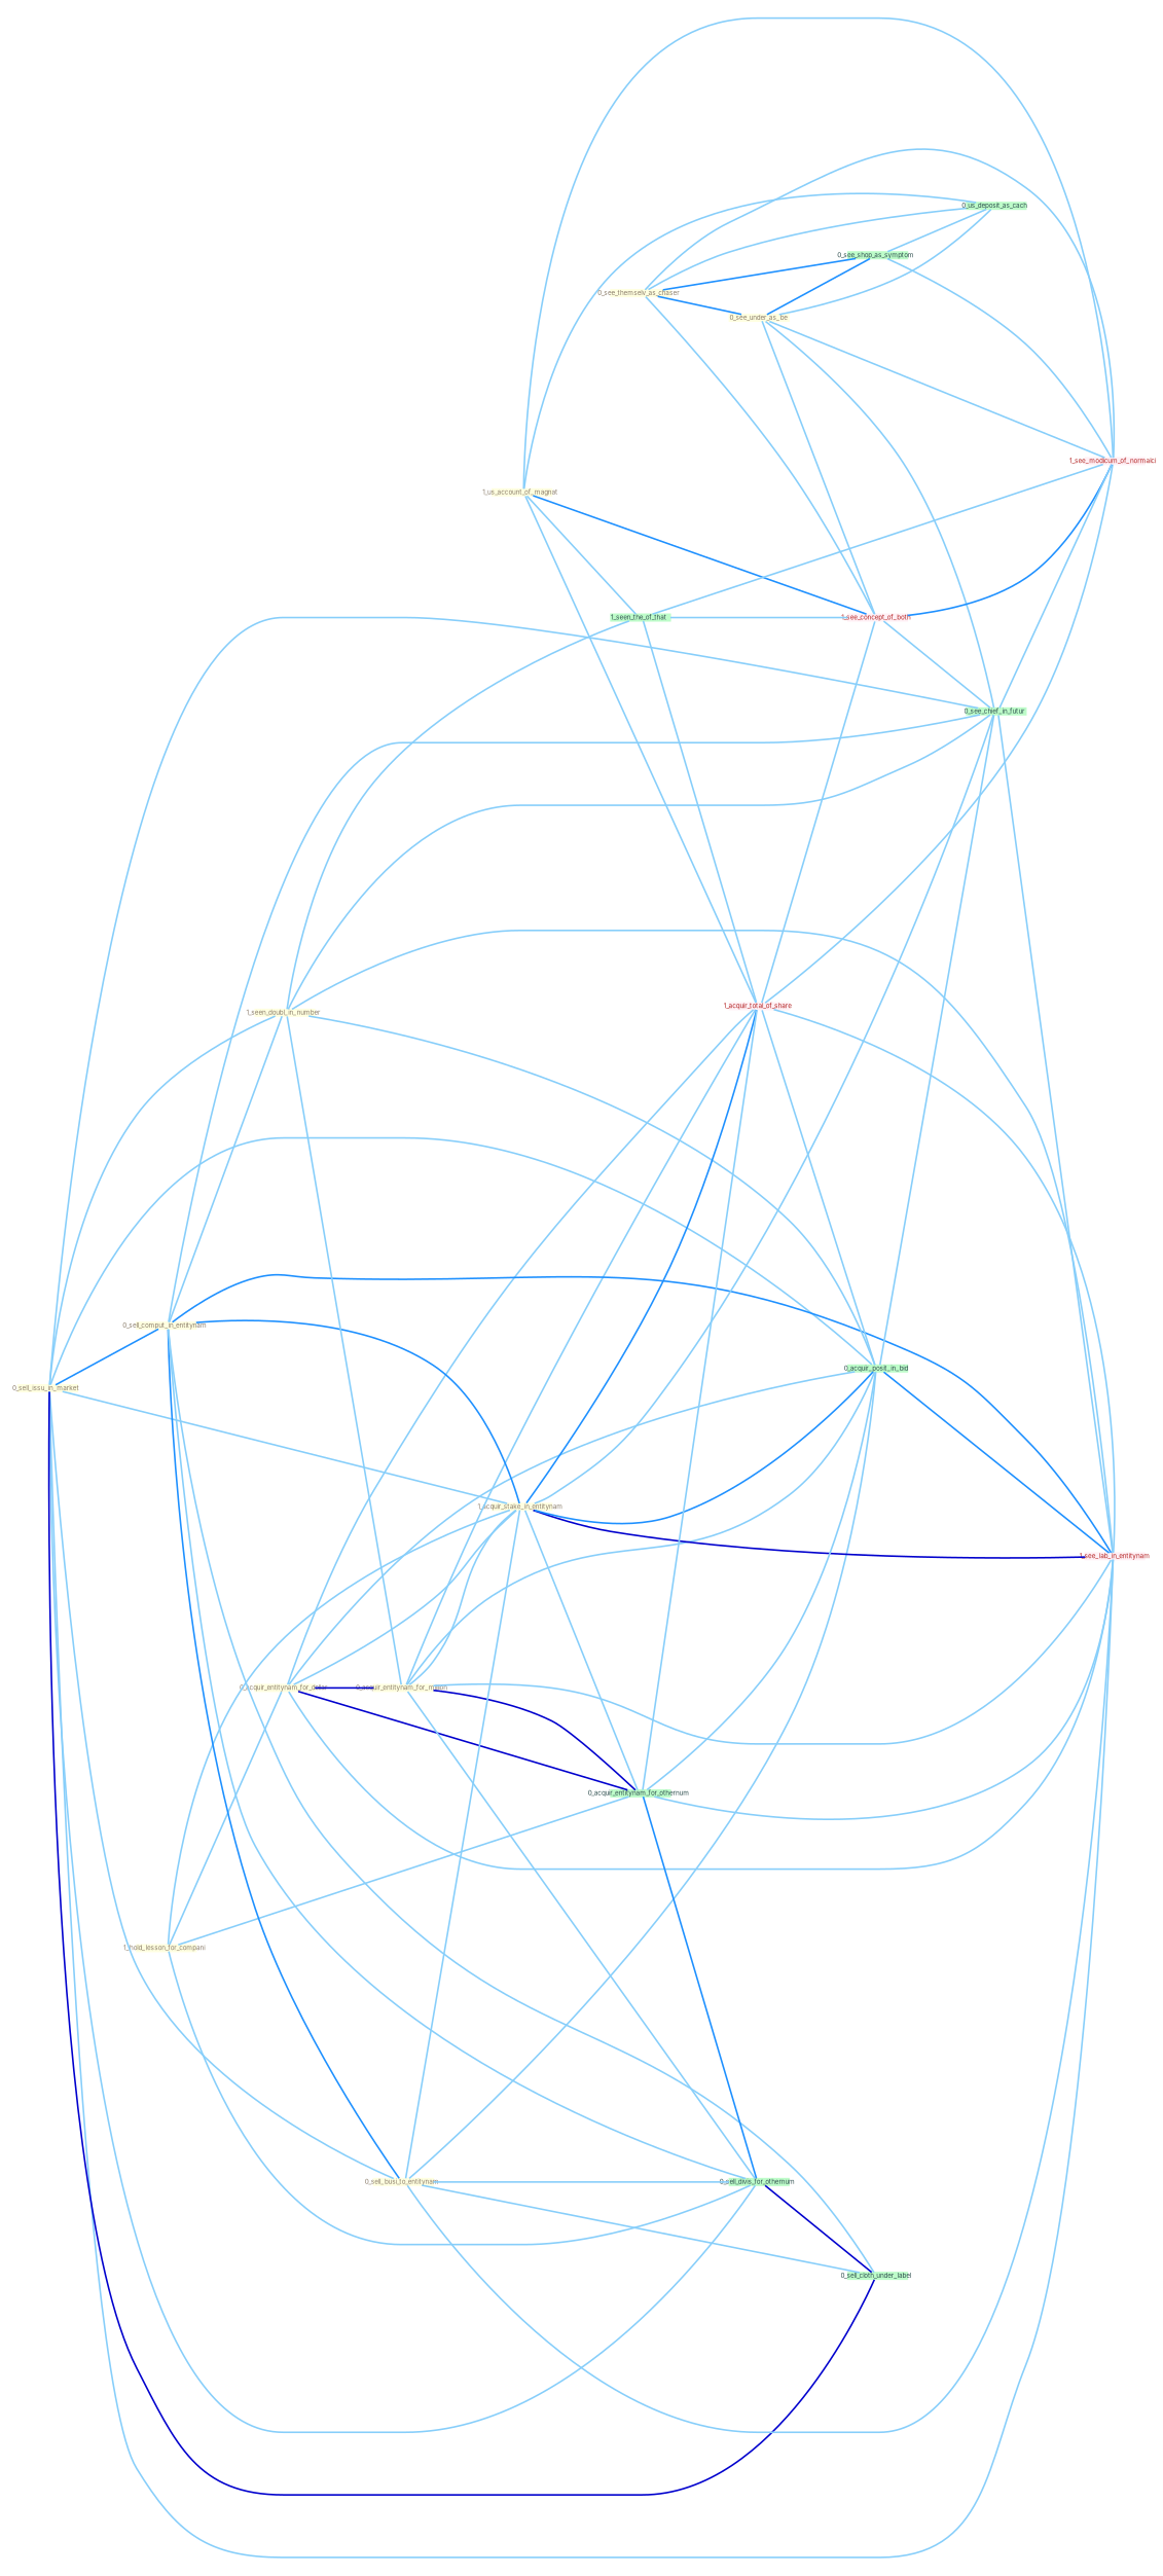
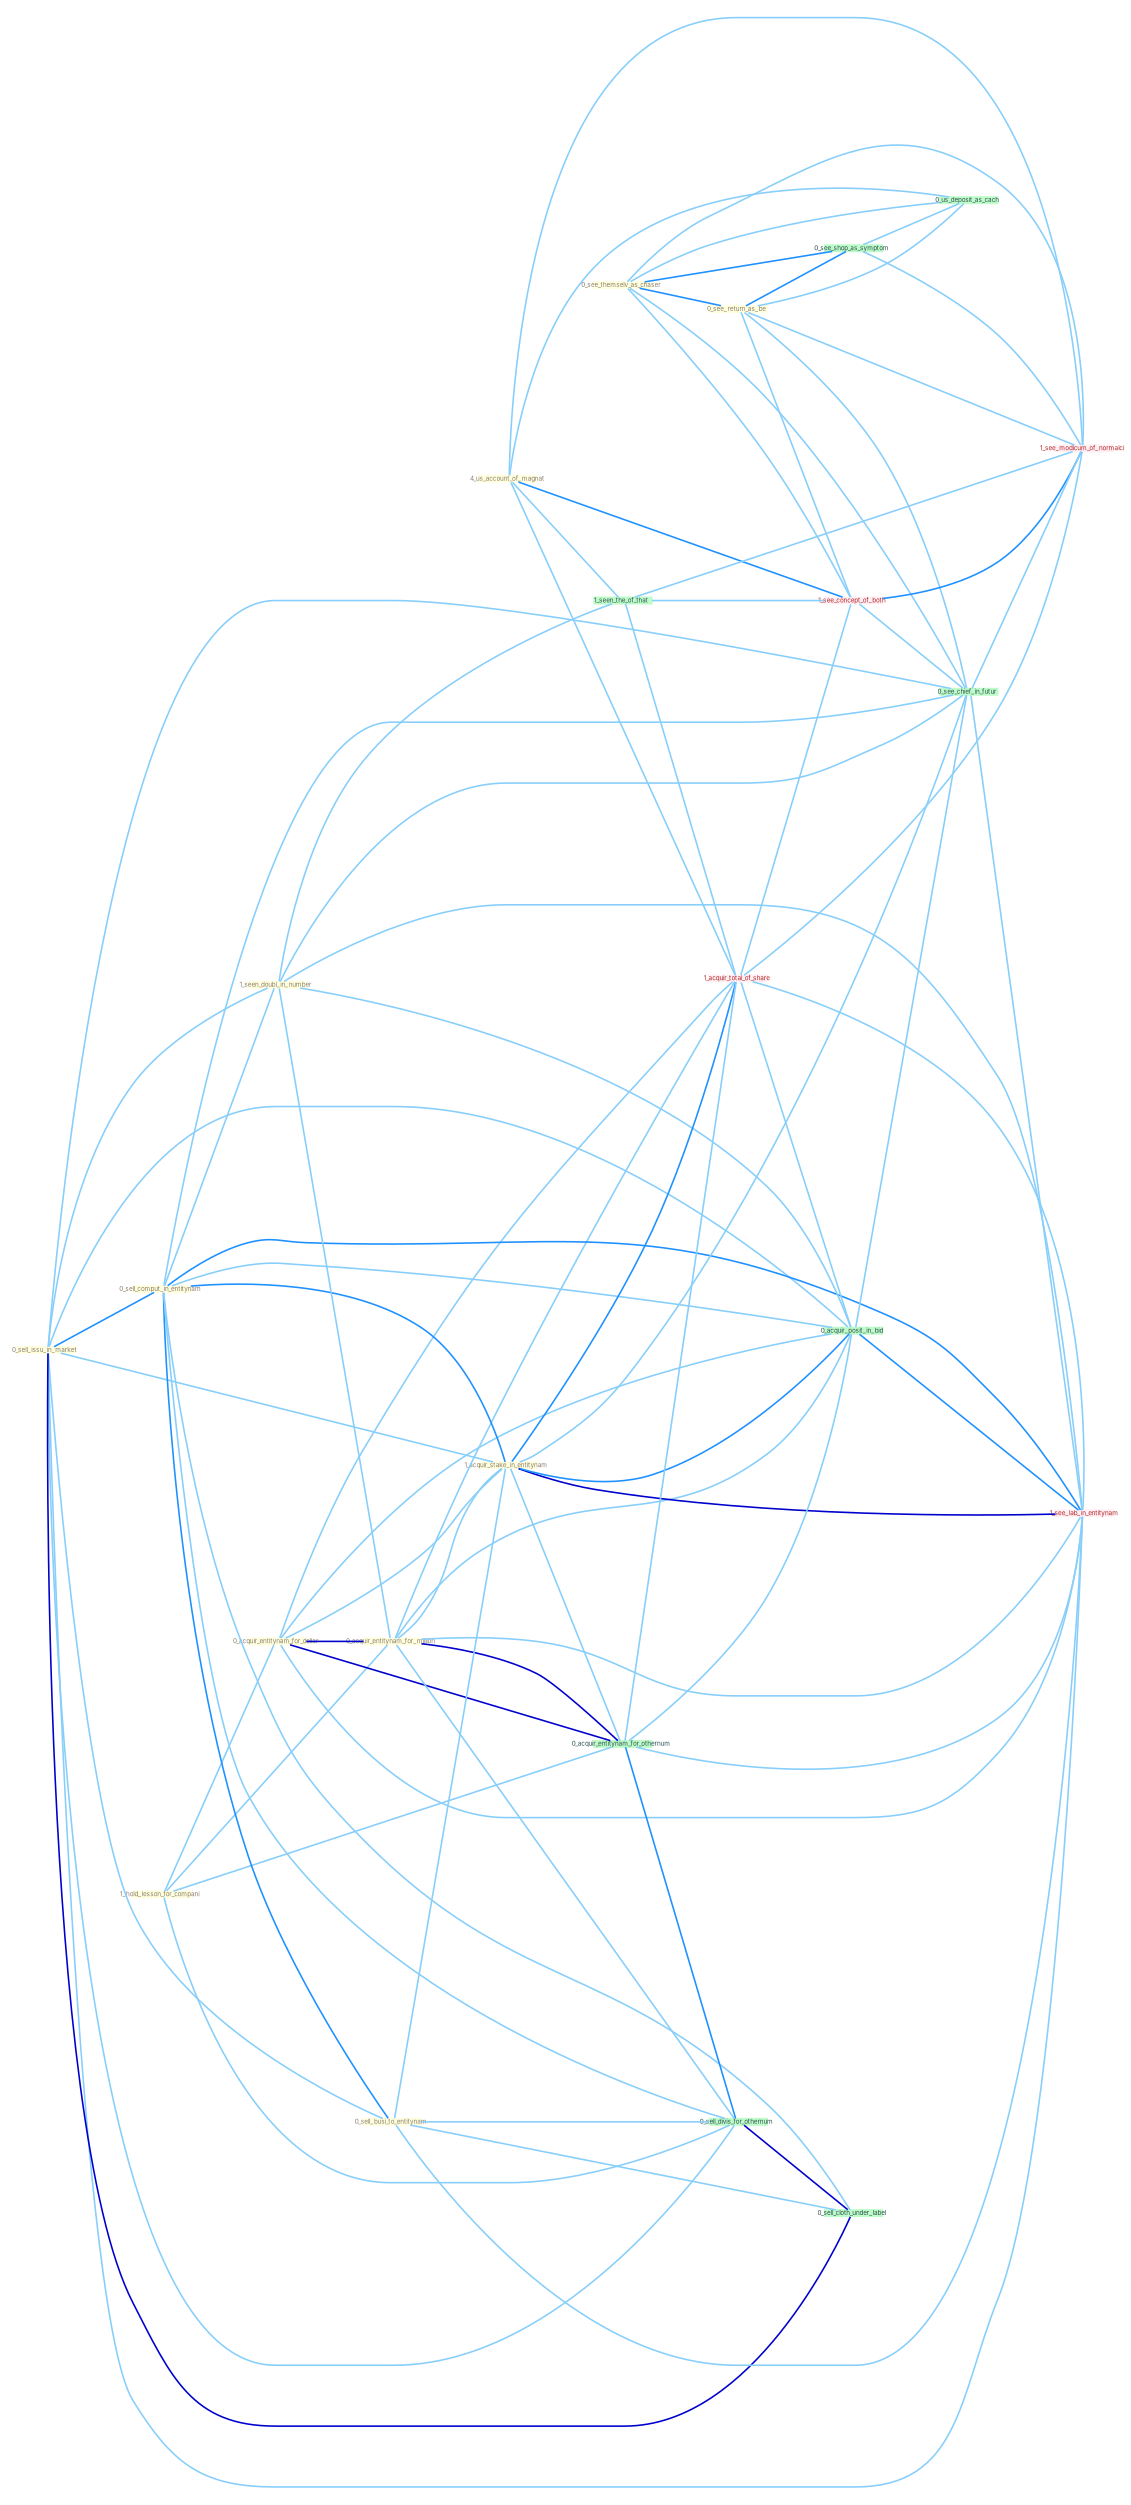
  graph {
    fontname=Inter
    rankdir=LR
    node [color="#ffffe0" fixedsize=true fontcolor="#8b7d6b" fontname=Inter fontsize=4 shape=polygon style=filled]
    edge [color="#87cefa" fontname=Inter w=1]
    "1_hold_lesson_for_compani " [height=.06 width=.5]
-   "1_us_account_of_magnat " [height=.06 width=.5]
+   "1_us_account_of_magnat " [height=.06 width=.5 label="4_us_account_of_magnat"]
    "0_see_themselv_as_chaser " [height=.06 width=.5]
    "0_acquir_entitynam_for_dollar " [height=.06 width=.5]
    "0_acquir_entitynam_for_million " [height=.06 width=.5]
    "0_sell_issu_in_market " [height=.06 width=.5]
    "0_sell_comput_in_entitynam " [height=.06 width=.5]
    "1_seen_doubl_in_number " [height=.06 width=.5]
-   "0_see_return_as_be " [height=.06 width=.5 label="0_see_under_as_be"]
+   "0_see_return_as_be " [height=.06 width=.5]
    "0_sell_busi_to_entitynam " [height=.06 width=.5]
    "1_acquir_stake_in_entitynam " [height=.06 width=.5]
    "1_acquir_total_of_share " [color="#fff0f5" fontcolor="#b22222" height=.06 width=.5]
    "1_see_concept_of_both " [color="#fff0f5" fontcolor="#b22222" height=.06 width=.5]
    n14 [color="#fff0f5" fontcolor="#b22222" height=.06 label="1_see_lab_in_entitynam" width=.5]
    "1_see_modicum_of_normalci " [color="#fff0f5" fontcolor="#b22222" height=.06 width=.5]
    "0_acquir_entitynam_for_othernum " [color="#BDFCC9" fontcolor="#2f4f4f" height=.06 width=.5]
    "0_sell_divis_for_othernum " [color="#BDFCC9" fontcolor="#2f4f4f" height=.06 width=.5]
    "1_seen_the_of_that " [color="#BDFCC9" fontcolor="#2f4f4f" height=.06 width=.5]
    "0_us_deposit_as_cach " [color="#BDFCC9" fontcolor="#2f4f4f" height=.06 width=.5]
    "0_see_chief_in_futur " [color="#BDFCC9" fontcolor="#2f4f4f" height=.06 width=.5]
    "0_see_shop_as_symptom " [color="#BDFCC9" fontcolor="#2f4f4f" height=.06 width=.5]
    "0_acquir_posit_in_bid " [color="#BDFCC9" fontcolor="#2f4f4f" height=.06 width=.5]
    "0_sell_cloth_under_label " [color="#BDFCC9" fontcolor="#2f4f4f" height=.06 width=.5]
    subgraph sub_1 {
      "1_hold_lesson_for_compani "
      "1_us_account_of_magnat "
      "0_see_themselv_as_chaser "
      "0_acquir_entitynam_for_dollar "
      "0_acquir_entitynam_for_million "
      "0_sell_issu_in_market "
      "0_sell_comput_in_entitynam "
      "1_seen_doubl_in_number "
      "0_see_return_as_be "
      "0_sell_busi_to_entitynam "
      "1_acquir_stake_in_entitynam "
    }
    subgraph sub_2 {
      "1_acquir_total_of_share "
      "1_see_concept_of_both "
      n14
      "1_see_modicum_of_normalci "
    }
    "1_hold_lesson_for_compani " -- "0_acquir_entitynam_for_dollar "
-   "1_hold_lesson_for_compani " -- "1_acquir_stake_in_entitynam "
+   "1_hold_lesson_for_compani " -- "0_acquir_entitynam_for_million "
    "1_hold_lesson_for_compani " -- "0_acquir_entitynam_for_othernum "
    "1_hold_lesson_for_compani " -- "0_sell_divis_for_othernum "
    "1_us_account_of_magnat " -- "1_acquir_total_of_share "
    "1_us_account_of_magnat " -- "1_see_concept_of_both " [color="#1e90ff"]
    "1_us_account_of_magnat " -- "1_see_modicum_of_normalci "
    "1_us_account_of_magnat " -- "1_seen_the_of_that "
    "1_us_account_of_magnat " -- "0_us_deposit_as_cach "
    "0_see_themselv_as_chaser " -- "0_see_return_as_be " [color="#1e90ff" w=2]
    "0_see_themselv_as_chaser " -- "1_see_concept_of_both "
    "0_see_themselv_as_chaser " -- "1_see_modicum_of_normalci "
    "0_see_themselv_as_chaser " -- "0_us_deposit_as_cach "
+   "0_see_themselv_as_chaser " -- "0_see_chief_in_futur "
    "0_see_themselv_as_chaser " -- "0_see_shop_as_symptom " [color="#1e90ff" w=2]
    "0_acquir_entitynam_for_dollar " -- "0_acquir_entitynam_for_million " [color="#0000cd" w=3]
    "0_acquir_entitynam_for_dollar " -- "1_acquir_stake_in_entitynam "
    "0_acquir_entitynam_for_dollar " -- "1_acquir_total_of_share "
    "0_acquir_entitynam_for_dollar " -- n14
    "0_acquir_entitynam_for_dollar " -- "0_acquir_entitynam_for_othernum " [color="#0000cd" w=3]
    "0_acquir_entitynam_for_dollar " -- "0_acquir_posit_in_bid "
    "0_acquir_entitynam_for_million " -- "1_acquir_stake_in_entitynam "
    "0_acquir_entitynam_for_million " -- "1_acquir_total_of_share "
    "0_acquir_entitynam_for_million " -- n14
    "0_acquir_entitynam_for_million " -- "0_acquir_entitynam_for_othernum " [color="#0000cd" w=3]
    "0_acquir_entitynam_for_million " -- "0_sell_divis_for_othernum "
    "0_acquir_entitynam_for_million " -- "0_acquir_posit_in_bid "
    "0_sell_issu_in_market " -- "0_sell_comput_in_entitynam " [color="#1e90ff" w=2]
    "0_sell_issu_in_market " -- "1_seen_doubl_in_number "
    "0_sell_issu_in_market " -- "0_sell_busi_to_entitynam "
    "0_sell_issu_in_market " -- "1_acquir_stake_in_entitynam "
    "0_sell_issu_in_market " -- n14
    "0_sell_issu_in_market " -- "0_sell_divis_for_othernum "
    "0_sell_issu_in_market " -- "0_see_chief_in_futur "
    "0_sell_issu_in_market " -- "0_acquir_posit_in_bid "
    "0_sell_issu_in_market " -- "0_sell_cloth_under_label " [color="#0000cd"]
    "0_sell_comput_in_entitynam " -- "1_seen_doubl_in_number "
    "0_sell_comput_in_entitynam " -- "0_sell_busi_to_entitynam " [color="#1e90ff" w=2]
    "0_sell_comput_in_entitynam " -- "1_acquir_stake_in_entitynam " [color="#1e90ff" w=2]
    "0_sell_comput_in_entitynam " -- n14 [color="#1e90ff" w=2]
    "0_sell_comput_in_entitynam " -- "0_sell_divis_for_othernum "
    "0_sell_comput_in_entitynam " -- "0_see_chief_in_futur "
-   "0_sell_busi_to_entitynam " -- "0_acquir_posit_in_bid "
+   "0_sell_comput_in_entitynam " -- "0_acquir_posit_in_bid "
    "0_sell_comput_in_entitynam " -- "0_sell_cloth_under_label "
    "1_seen_doubl_in_number " -- "0_acquir_entitynam_for_million "
    "1_seen_doubl_in_number " -- n14
    "1_seen_doubl_in_number " -- "1_seen_the_of_that "
    "1_seen_doubl_in_number " -- "0_see_chief_in_futur "
    "1_seen_doubl_in_number " -- "0_acquir_posit_in_bid "
    "0_see_return_as_be " -- "1_see_concept_of_both "
    "0_see_return_as_be " -- "1_see_modicum_of_normalci "
    "0_see_return_as_be " -- "0_us_deposit_as_cach "
    "0_see_return_as_be " -- "0_see_chief_in_futur "
    "0_see_return_as_be " -- "0_see_shop_as_symptom " [color="#1e90ff" w=2]
    "0_sell_busi_to_entitynam " -- "1_acquir_stake_in_entitynam "
    "0_sell_busi_to_entitynam " -- n14
    "0_sell_busi_to_entitynam " -- "0_sell_divis_for_othernum "
    "0_sell_busi_to_entitynam " -- "0_sell_cloth_under_label "
    "1_acquir_stake_in_entitynam " -- "1_acquir_total_of_share " [color="#1e90ff"]
    "1_acquir_stake_in_entitynam " -- n14 [color="#0000cd" w=3]
    "1_acquir_stake_in_entitynam " -- "0_acquir_entitynam_for_othernum "
    "1_acquir_stake_in_entitynam " -- "0_see_chief_in_futur "
    "1_acquir_stake_in_entitynam " -- "0_acquir_posit_in_bid " [color="#1e90ff" w=2]
    "1_acquir_total_of_share " -- "1_see_concept_of_both "
    "1_acquir_total_of_share " -- n14
    "1_acquir_total_of_share " -- "1_see_modicum_of_normalci "
    "1_acquir_total_of_share " -- "0_acquir_posit_in_bid "
    "1_see_concept_of_both " -- "1_see_modicum_of_normalci " [color="#1e90ff" w=2]
    "1_see_concept_of_both " -- "0_see_chief_in_futur "
    "0_acquir_entitynam_for_othernum " -- "1_acquir_total_of_share "
    "0_acquir_entitynam_for_othernum " -- n14
    "0_acquir_entitynam_for_othernum " -- "0_sell_divis_for_othernum " [color="#1e90ff" w=2]
    "0_acquir_entitynam_for_othernum " -- "0_acquir_posit_in_bid "
    "0_sell_divis_for_othernum " -- "0_sell_cloth_under_label " [color="#0000cd"]
    "1_seen_the_of_that " -- "1_acquir_total_of_share "
    "1_seen_the_of_that " -- "1_see_concept_of_both "
    "1_seen_the_of_that " -- "1_see_modicum_of_normalci "
    "0_see_chief_in_futur " -- n14
    "0_see_chief_in_futur " -- "1_see_modicum_of_normalci "
    "0_see_shop_as_symptom " -- "1_see_modicum_of_normalci "
    "0_see_shop_as_symptom " -- "0_us_deposit_as_cach "
    "0_acquir_posit_in_bid " -- n14 [color="#1e90ff" w=2]
    "0_acquir_posit_in_bid " -- "0_see_chief_in_futur "
  }
